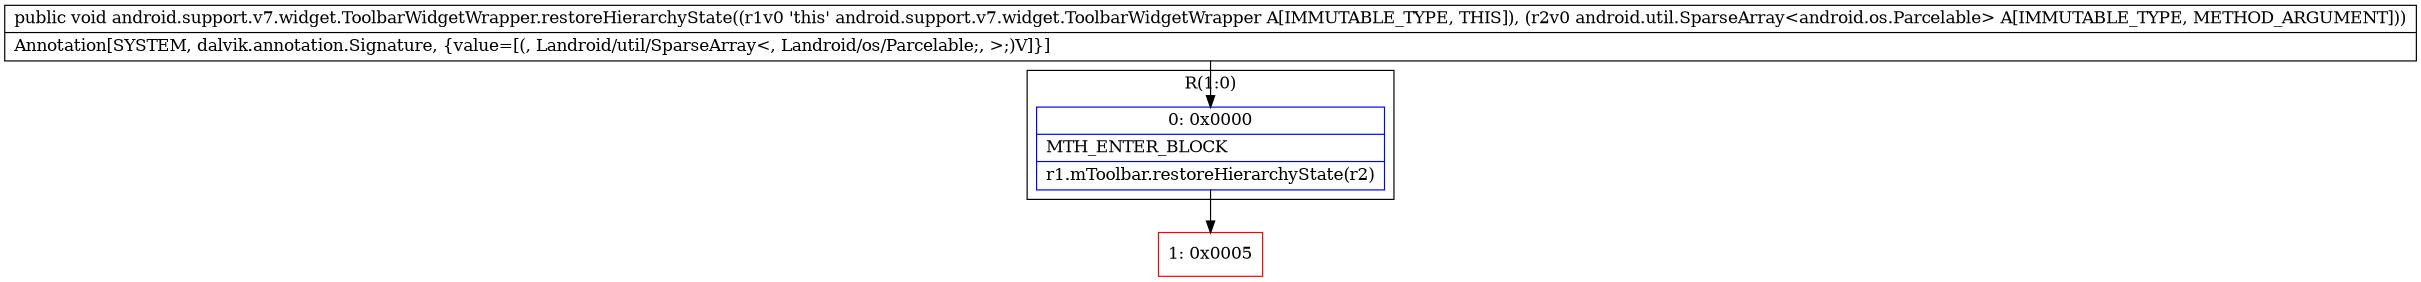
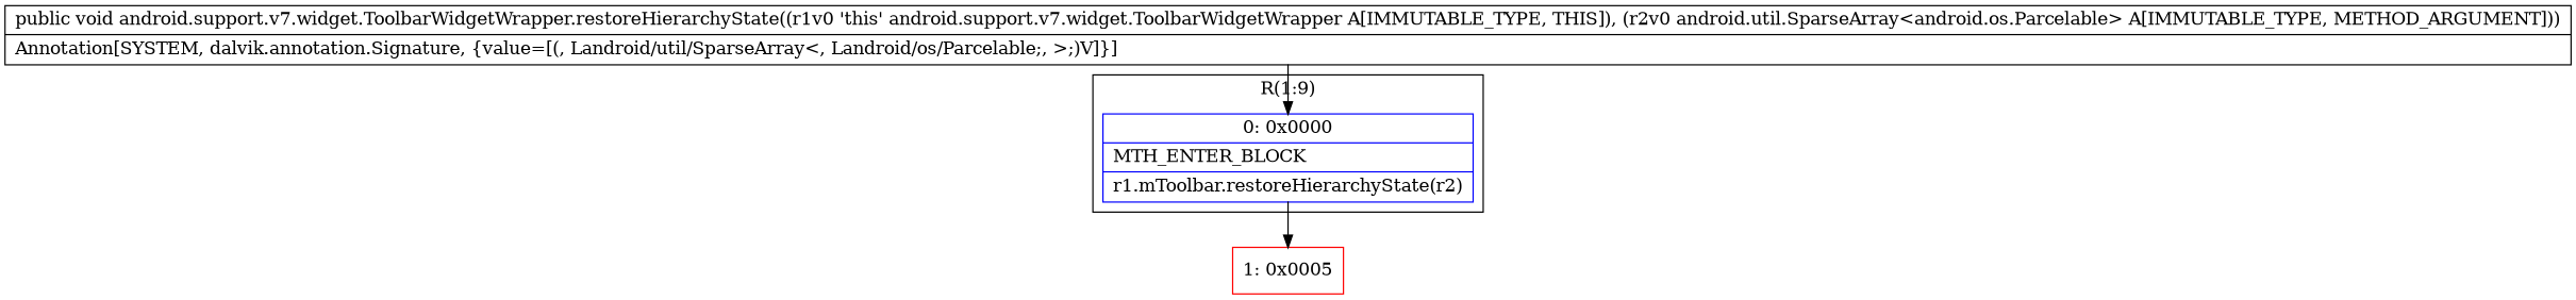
  digraph {
    fontname="DejaVu Serif"
    node [shape=record fontname="DejaVu Serif"]
    edge [fontname="DejaVu Serif"]
    n1 [color=blue label="{0\:\ 0x0000|MTH_ENTER_BLOCK\l|r1.mToolbar.restoreHierarchyState(r2)\l}"]
    n2 [color=red label="{1\:\ 0x0005}"]
    n3 [label="{public void android.support.v7.widget.ToolbarWidgetWrapper.restoreHierarchyState((r1v0 'this' android.support.v7.widget.ToolbarWidgetWrapper A[IMMUTABLE_TYPE, THIS]), (r2v0 android.util.SparseArray\<android.os.Parcelable\> A[IMMUTABLE_TYPE, METHOD_ARGUMENT]))  | Annotation[SYSTEM, dalvik.annotation.Signature, \{value=[(, Landroid\/util\/SparseArray\<, Landroid\/os\/Parcelable;, \>;)V]\}]\l}"]
    subgraph cluster_1 {
-     label="R(1:0)"
+     label="R(1:9)"
      n1
    }
    n1 -> n2
    n3 -> n1
  }
